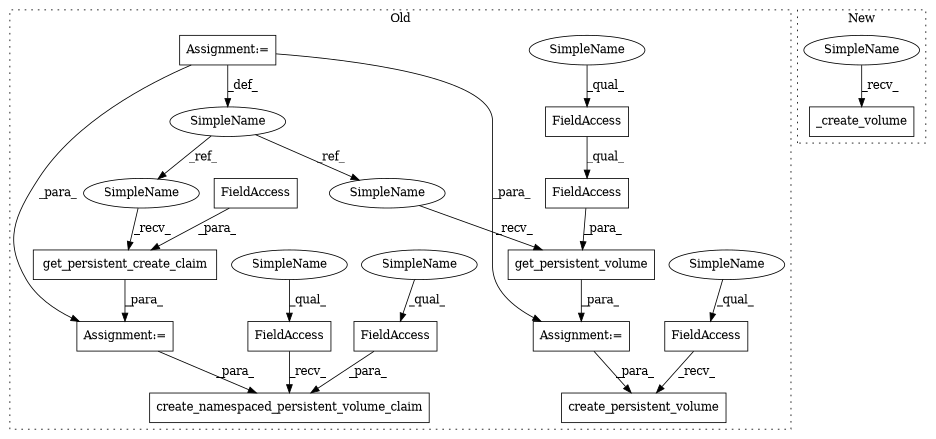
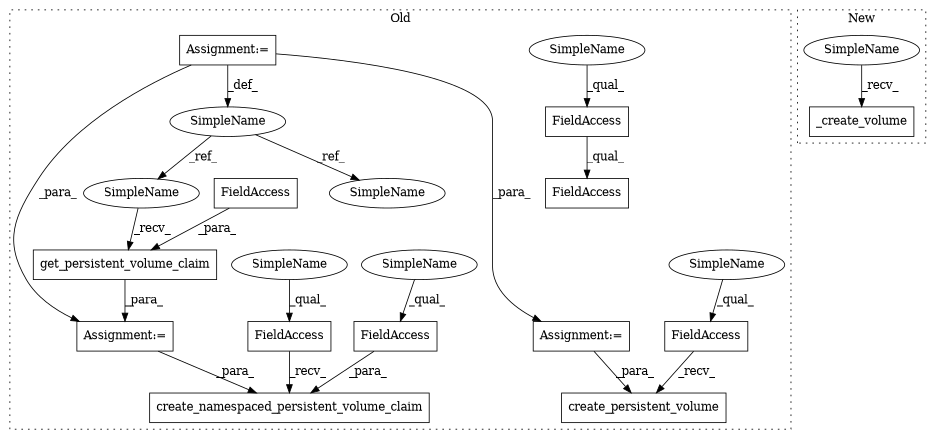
  digraph {
    node [a=42 l=4 s=6326 shape=box]
-   n1 [a=32 l="22,1" label=get_persistent_volume s="6282,6352"]
    n2 [a=32 l="25,1" label=create_persistent_volume s="6368,6397"]
    n3 [a=22 l=8 label=FieldAccess s=6359]
    n4 [a=22 l=8 label=FieldAccess s=6490]
    n5 [a=32 l="42,1" label=create_namespaced_persistent_volume_claim s="6499,6566"]
-   n6 [a=32 l="28,1" label=get_persistent_create_claim s="6434,6483"]
+   n6 [a=32 l="28,1" label=get_persistent_volume_claim s="6434,6483"]
    n7 [a=22 l=17 label=FieldAccess]
    n8 [a=22 l=26 label=FieldAccess]
    n9 [a=22 l=21 label=FieldAccess s=6462]
    n10 [a=22 l=14 label=FieldAccess s=6541]
    n11 [l=18 label=SimpleName s=6234 shape=ellipse]
    n12 [a=7 l=18 label="Assignment:=" s=6234]
    n13 [a=7 l=1 label="Assignment:=" s=6414]
    n14 [a=7 l=1 label="Assignment:=" s=6262]
    n15 [l=18 label=SimpleName s=6415 shape=ellipse]
    n16 [l=18 label=SimpleName s=6263 shape=ellipse]
    n17 [label=SimpleName s=6541 shape=ellipse]
    n18 [label=SimpleName shape=ellipse]
    n19 [label=SimpleName s=6359 shape=ellipse]
    n20 [label=SimpleName s=6490 shape=ellipse]
    n21 [a=32 l="15,1" label=_create_volume s="6607,6643"]
    n22 [label=SimpleName s=6602 shape=ellipse]
    subgraph cluster_1 {
      label=Old
      style=dotted
-     n1
      n2
      n3
      n4
      n5
      n6
      n7
      n8
      n9
      n10
      n11
      n12
      n13
      n14
      n15
      n16
      n17
      n18
      n19
      n20
    }
    subgraph cluster_2 {
      label=New
      style=dotted
      n21
      n22
    }
-   n1 -> n14 [label=_para_]
    n3 -> n2 [label=_recv_]
    n4 -> n5 [label=_recv_]
    n6 -> n13 [label=_para_]
    n7 -> n8 [label=_qual_]
-   n8 -> n1 [label=_para_]
    n9 -> n6 [label=_para_]
    n10 -> n5 [label=_para_]
    n11 -> n15 [label=_ref_]
    n11 -> n16 [label=_ref_]
    n12 -> n11 [label=_def_]
    n12 -> n13 [label=_para_]
    n12 -> n14 [label=_para_]
    n13 -> n5 [label=_para_]
    n14 -> n2 [label=_para_]
    n15 -> n6 [label=_recv_]
-   n16 -> n1 [label=_recv_]
    n17 -> n10 [label=_qual_]
    n18 -> n7 [label=_qual_]
    n19 -> n3 [label=_qual_]
    n20 -> n4 [label=_qual_]
    n22 -> n21 [label=_recv_]
  }
